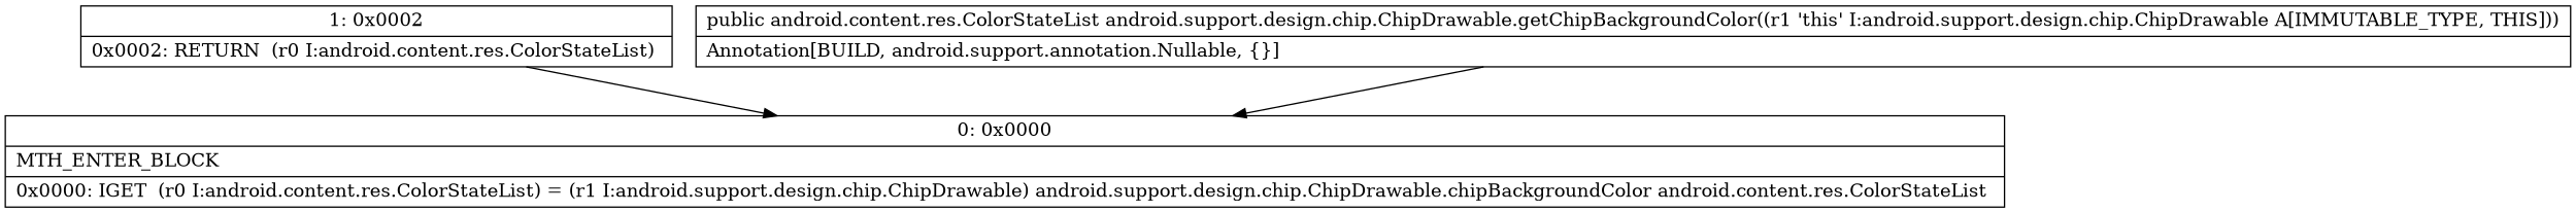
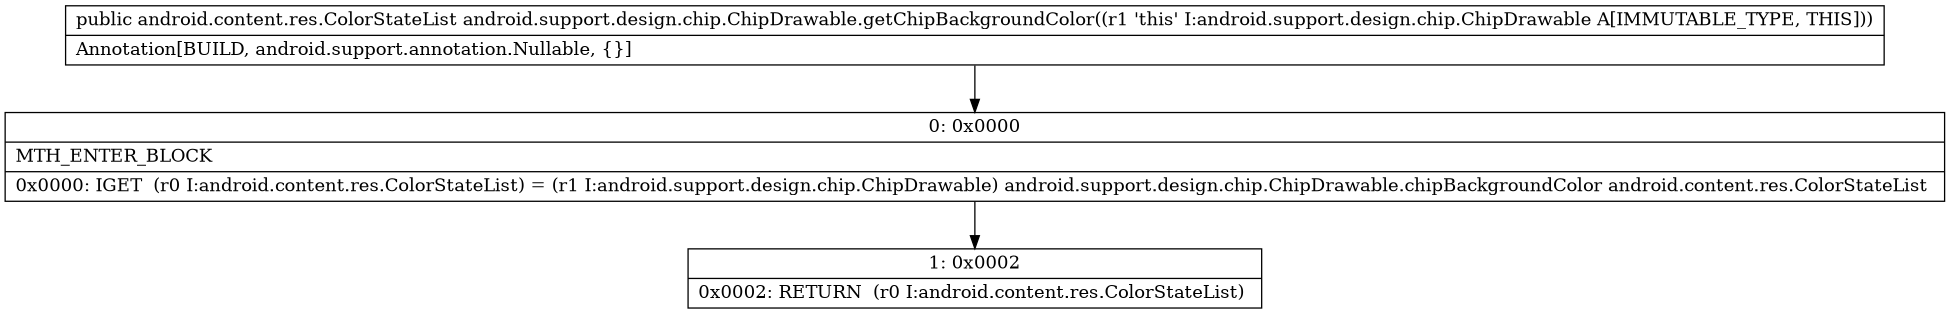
  digraph {
    node [shape=record]
    n1 [label="{0\:\ 0x0000|MTH_ENTER_BLOCK\l|0x0000: IGET  (r0 I:android.content.res.ColorStateList) = (r1 I:android.support.design.chip.ChipDrawable) android.support.design.chip.ChipDrawable.chipBackgroundColor android.content.res.ColorStateList \l}"]
    n2 [label="{1\:\ 0x0002|0x0002: RETURN  (r0 I:android.content.res.ColorStateList) \l}"]
    n3 [label="{public android.content.res.ColorStateList android.support.design.chip.ChipDrawable.getChipBackgroundColor((r1 'this' I:android.support.design.chip.ChipDrawable A[IMMUTABLE_TYPE, THIS]))  | Annotation[BUILD, android.support.annotation.Nullable, \{\}]\l}"]
-   n2 -> n1
+   n1 -> n2
    n3 -> n1
  }
